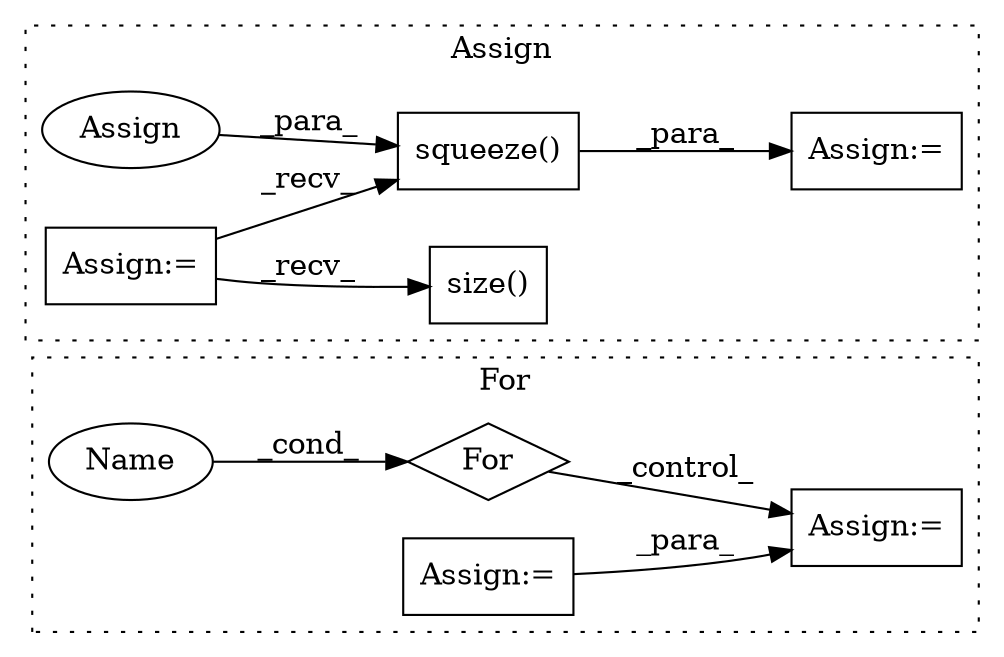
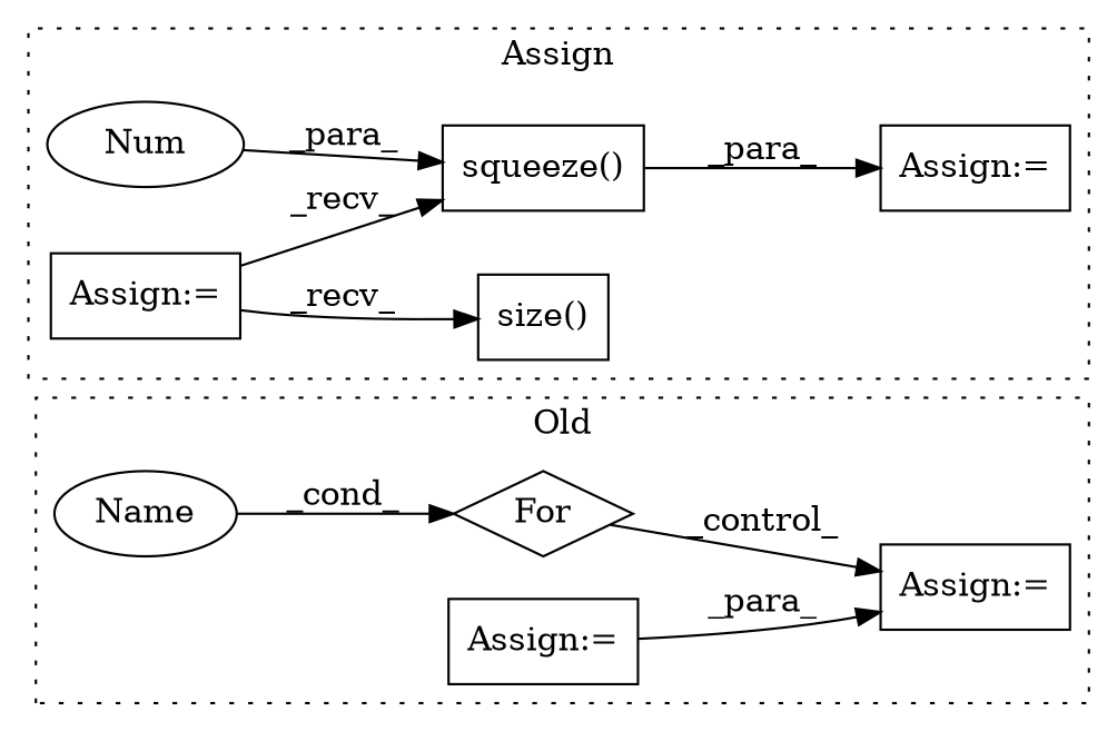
  digraph {
    rankdir=LR
    node [a=68 l=3 shape=box]
    n1 [a=107 l="4,14" label=For s="3448,3472" shape=diamond]
    n2 [label="Assign:=" s=3491]
    n3 [a=87 l=5 label=Name s=3452 shape=ellipse]
    n4 [label="Assign:=" s=3375]
    n5 [a=75 l="10,1" label="squeeze()" s="6372,6383"]
    n6 [label="Assign:=" s=6369]
-   n7 [a=76 l=1 label=Assign s=6382 shape=ellipse]
+   n7 [a=76 l=1 label=Num s=6382 shape=ellipse]
    n8 [label="Assign:=" s=5813]
    n9 [a=75 l=8 label="size()" s=6047]
    subgraph cluster_1 {
-     label=For
+     label=Old
      style=dotted
      n1
      n2
      n3
      n4
    }
    subgraph cluster_2 {
      label=Assign
      style=dotted
      n5
      n6
      n7
      n8
      n9
    }
    n1 -> n2 [label=_control_]
    n3 -> n1 [label=_cond_]
    n4 -> n2 [label=_para_]
    n5 -> n6 [label=_para_]
    n7 -> n5 [label=_para_]
    n8 -> n5 [label=_recv_]
    n8 -> n9 [label=_recv_]
  }
